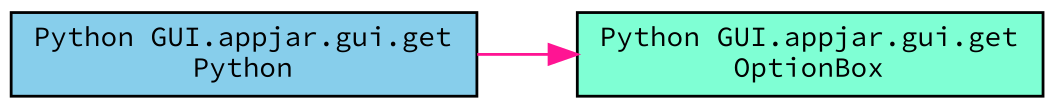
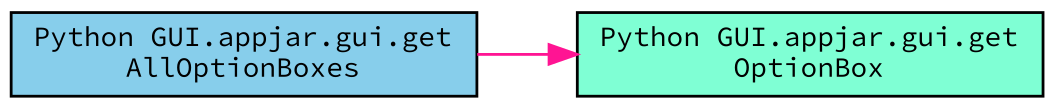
  digraph {
    rankdir=LR
    fontname="Source Code Pro"
    node [color=black fontname="Source Code Pro" fontsize=10 shape=record style=filled]
-   n1 [fillcolor=skyblue fontcolor=black height=0.2 label="Python GUI.appjar.gui.get\lPython" width=0.4]
+   n1 [fillcolor=skyblue fontcolor=black height=0.2 label="Python GUI.appjar.gui.get\lAllOptionBoxes" width=0.4]
    n2 [fillcolor=aquamarine height=0.2 label="Python GUI.appjar.gui.get\lOptionBox" width=0.4]
    n1 -> n2 [color=deeppink fontname="Source Code Pro" fontsize=10 labelfontname=Helvetica labelfontsize=10 style=solid]
  }
